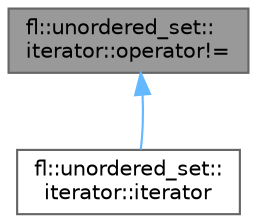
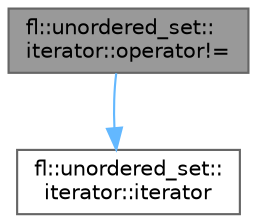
  digraph {
    rankdir=TB
    node [fontname=Helvetica fontsize=10 shape=box style=filled]
    n1 [color=gray40 fillcolor=grey60 fontcolor=black height=0.2 label="fl::unordered_set::\literator::operator!=" width=0.4]
    n2 [color=grey40 fillcolor=white height=0.2 label="fl::unordered_set::\literator::iterator" width=0.4]
-   n2 -> n1 [color=steelblue1 fontname=Helvetica fontsize=10 labelfontname=Helvetica labelfontsize=10 style=solid]
+   n1 -> n2 [color=steelblue1 fontname=Helvetica fontsize=10 labelfontname=Helvetica labelfontsize=10 style=solid]
  }
